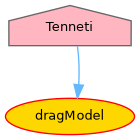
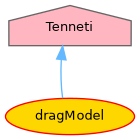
  digraph {
    node [fontname=Helvetica fontsize=10 style=filled]
    n1 [color=gray40 fillcolor=lightpink fontcolor=black height=0.2 label=Tenneti shape=house width=0.4]
    n2 [color=red fillcolor=gold height=0.2 label=dragModel shape=ellipse width=0.4]
-   n2 -> n1 [color=steelblue1 dir=back fontname=Helvetica fontsize=10 labelfontname=Helvetica labelfontsize=10 style=solid]
+   n1 -> n2 [color=steelblue1 dir=back fontname=Helvetica fontsize=10 labelfontname=Helvetica labelfontsize=10 style=solid]
  }
